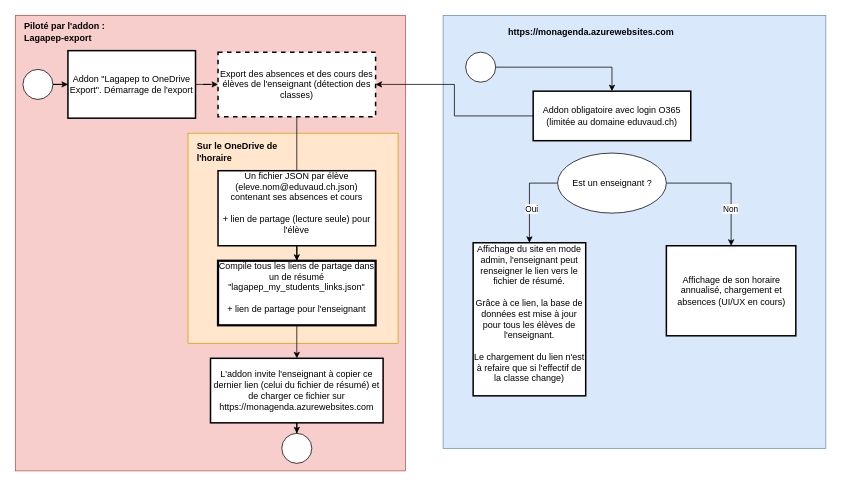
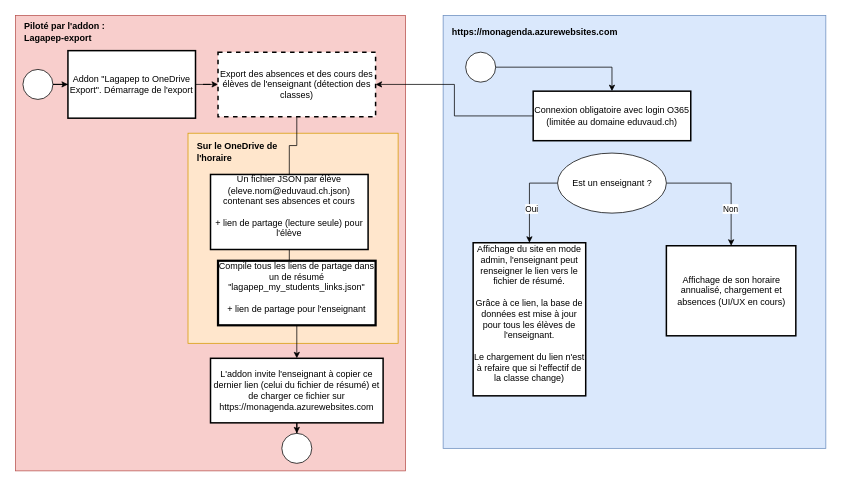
  <mxCell id="0" />
  <mxCell id="1" parent="0" />
  <mxCell id="2" value="" style="whiteSpace=wrap;html=1;fillColor=#f8cecc;strokeColor=#b85450;" vertex="1" parent="1"><mxGeometry x="20" y="20" width="520" height="607" as="geometry" /></mxCell>
  <mxCell id="3" style="edgeStyle=orthogonalEdgeStyle;rounded=0;orthogonalLoop=1;jettySize=auto;html=1;" edge="1" parent="1" source="4" target="7"><mxGeometry relative="1" as="geometry" /></mxCell>
  <mxCell id="4" value="Addon &quot;Lagapep to OneDrive Export&quot;. Démarrage de l'export" style="whiteSpace=wrap;strokeWidth=2;" parent="1" vertex="1"><mxGeometry x="90" y="67" width="170" height="90" as="geometry" /></mxCell>
  <mxCell id="5" value="" style="whiteSpace=wrap;html=1;fillColor=#ffe6cc;strokeColor=#d79b00;" vertex="1" parent="1"><mxGeometry x="250" y="177" width="280" height="280" as="geometry" /></mxCell>
  <mxCell id="6" style="edgeStyle=orthogonalEdgeStyle;rounded=0;orthogonalLoop=1;jettySize=auto;html=1;entryX=0.5;entryY=0;entryDx=0;entryDy=0;endArrow=none;" edge="1" parent="1" source="7" target="9"><mxGeometry relative="1" as="geometry" /></mxCell>
  <mxCell id="7" value="Export des absences et des cours des élèves de l'enseignant (détection des classes)" style="whiteSpace=wrap;strokeWidth=2;dashed=1;" vertex="1" parent="1"><mxGeometry x="290" y="69" width="210" height="86" as="geometry" /></mxCell>
  <mxCell id="8" value="" style="edgeStyle=orthogonalEdgeStyle;rounded=0;orthogonalLoop=1;jettySize=auto;html=1;" edge="1" parent="1" source="9" target="11"><mxGeometry relative="1" as="geometry" /></mxCell>
- <mxCell id="9" value="Un fichier JSON par élève (eleve.nom@eduvaud.ch.json) contenant ses absences et cours&#10;&#10;+ lien de partage (lecture seule) pour l'élève&#10;" style="whiteSpace=wrap;strokeWidth=2;" vertex="1" parent="1"><mxGeometry x="290" y="227" width="210" height="100" as="geometry" /></mxCell>
+ <mxCell id="9" value="Un fichier JSON par élève (eleve.nom@eduvaud.ch.json) contenant ses absences et cours&#10;&#10;+ lien de partage (lecture seule) pour l'élève&#10;" style="whiteSpace=wrap;strokeWidth=2;" vertex="1" parent="1"><mxGeometry x="280" y="232" width="210" height="100" as="geometry" /></mxCell>
  <mxCell id="10" style="edgeStyle=orthogonalEdgeStyle;rounded=0;orthogonalLoop=1;jettySize=auto;html=1;" edge="1" parent="1" source="11" target="18"><mxGeometry relative="1" as="geometry" /></mxCell>
  <mxCell id="11" value="Compile tous les liens de partage dans un de résumé &quot;lagapep_my_students_links.json&quot;&#10;&#10;+ lien de partage pour l'enseignant&#10;" style="whiteSpace=wrap;strokeWidth=3;rounded=0;glass=0;" vertex="1" parent="1"><mxGeometry x="290" y="347" width="210" height="86" as="geometry" /></mxCell>
  <mxCell id="12" value="" style="whiteSpace=wrap;html=1;fillColor=#dae8fc;strokeColor=#6c8ebf;" vertex="1" parent="1"><mxGeometry x="590" y="20" width="510" height="577" as="geometry" /></mxCell>
  <mxCell id="13" value="" style="edgeStyle=orthogonalEdgeStyle;rounded=0;orthogonalLoop=1;jettySize=auto;html=1;" edge="1" parent="1" source="14" target="7"><mxGeometry relative="1" as="geometry" /></mxCell>
- <mxCell id="14" value="Addon obligatoire avec login O365 (limitée au domaine eduvaud.ch)" style="whiteSpace=wrap;strokeWidth=2;" vertex="1" parent="1"><mxGeometry x="710" y="121" width="210" height="66" as="geometry" /></mxCell>
+ <mxCell id="14" value="Connexion obligatoire avec login O365 (limitée au domaine eduvaud.ch)" style="whiteSpace=wrap;strokeWidth=2;" vertex="1" parent="1"><mxGeometry x="710" y="121" width="210" height="66" as="geometry" /></mxCell>
  <mxCell id="15" value="Sur le OneDrive de l'horaire" style="text;strokeColor=none;align=left;fillColor=none;html=1;verticalAlign=middle;whiteSpace=wrap;rounded=0;fontStyle=1" vertex="1" parent="1"><mxGeometry x="260" y="187" width="140" height="30" as="geometry" /></mxCell>
  <mxCell id="16" value="Piloté par l'addon : Lagapep-export" style="text;strokeColor=none;align=left;fillColor=none;html=1;verticalAlign=middle;whiteSpace=wrap;rounded=0;fontStyle=1" vertex="1" parent="1"><mxGeometry x="30" y="27" width="140" height="30" as="geometry" /></mxCell>
  <mxCell id="17" value="" style="edgeStyle=orthogonalEdgeStyle;rounded=0;orthogonalLoop=1;jettySize=auto;html=1;" edge="1" parent="1" source="18" target="21"><mxGeometry relative="1" as="geometry" /></mxCell>
  <mxCell id="18" value="L'addon invite l'enseignant à copier ce dernier lien (celui du fichier de résumé) et de charger ce fichier sur https://monagenda.azurewebsites.com" style="whiteSpace=wrap;strokeWidth=2;" vertex="1" parent="1"><mxGeometry x="280" y="477" width="230" height="86" as="geometry" /></mxCell>
  <mxCell id="19" value="" style="edgeStyle=orthogonalEdgeStyle;rounded=0;orthogonalLoop=1;jettySize=auto;html=1;" edge="1" parent="1" source="20" target="4"><mxGeometry relative="1" as="geometry" /></mxCell>
  <mxCell id="20" value="" style="ellipse;whiteSpace=wrap;html=1;" vertex="1" parent="1"><mxGeometry x="30" y="92" width="40" height="40" as="geometry" /></mxCell>
  <mxCell id="21" value="" style="ellipse;whiteSpace=wrap;html=1;" vertex="1" parent="1"><mxGeometry x="375" y="577" width="40" height="40" as="geometry" /></mxCell>
- <mxCell id="22" value="https://monagenda.azurewebsites.com" style="text;strokeColor=none;align=left;fillColor=none;html=1;verticalAlign=middle;whiteSpace=wrap;rounded=0;fontStyle=1" vertex="1" parent="1"><mxGeometry x="675" y="27" width="250" height="30" as="geometry" /></mxCell>
+ <mxCell id="22" value="https://monagenda.azurewebsites.com" style="text;strokeColor=none;align=left;fillColor=none;html=1;verticalAlign=middle;whiteSpace=wrap;rounded=0;fontStyle=1" vertex="1" parent="1"><mxGeometry x="600" y="27" width="250" height="30" as="geometry" /></mxCell>
  <mxCell id="23" style="edgeStyle=orthogonalEdgeStyle;rounded=0;orthogonalLoop=1;jettySize=auto;html=1;" edge="1" parent="1" source="24" target="14"><mxGeometry relative="1" as="geometry" /></mxCell>
  <mxCell id="24" value="" style="ellipse;whiteSpace=wrap;html=1;" vertex="1" parent="1"><mxGeometry x="620" y="69" width="40" height="40" as="geometry" /></mxCell>
  <mxCell id="25" style="edgeStyle=orthogonalEdgeStyle;rounded=0;orthogonalLoop=1;jettySize=auto;html=1;exitX=0;exitY=0.5;exitDx=0;exitDy=0;" edge="1" parent="1" source="29" target="30"><mxGeometry relative="1" as="geometry" /></mxCell>
  <mxCell id="26" value="Oui" style="edgeLabel;html=1;align=center;verticalAlign=middle;resizable=0;points=[];" vertex="1" connectable="0" parent="25"><mxGeometry x="0.214" y="2" relative="1" as="geometry"><mxPoint as="offset" /></mxGeometry></mxCell>
  <mxCell id="27" style="edgeStyle=orthogonalEdgeStyle;rounded=0;orthogonalLoop=1;jettySize=auto;html=1;exitX=1;exitY=0.5;exitDx=0;exitDy=0;" edge="1" parent="1" source="29" target="31"><mxGeometry relative="1" as="geometry" /></mxCell>
  <mxCell id="28" value="Non" style="edgeLabel;html=1;align=center;verticalAlign=middle;resizable=0;points=[];" vertex="1" connectable="0" parent="27"><mxGeometry x="0.411" y="-1" relative="1" as="geometry"><mxPoint as="offset" /></mxGeometry></mxCell>
  <mxCell id="29" value="Est un enseignant ?" style="ellipse;whiteSpace=wrap;html=1;" vertex="1" parent="1"><mxGeometry x="742.5" y="203.5" width="145" height="80" as="geometry" /></mxCell>
  <mxCell id="30" value="Affichage du site en mode admin, l'enseignant peut renseigner le lien vers le fichier de résumé.&#10;&#10;Grâce à ce lien, la base de données est mise à jour pour tous les élèves de l'enseignant.&#10;&#10;Le chargement du lien n'est à refaire que si l'effectif de la classe change)&#10;" style="whiteSpace=wrap;strokeWidth=2;" vertex="1" parent="1"><mxGeometry x="630" y="323" width="150" height="204" as="geometry" /></mxCell>
  <mxCell id="31" value="Affichage de son horaire annualisé, chargement et absences (UI/UX en cours)" style="whiteSpace=wrap;strokeWidth=2;" vertex="1" parent="1"><mxGeometry x="887.5" y="327" width="172.5" height="120" as="geometry" /></mxCell>
